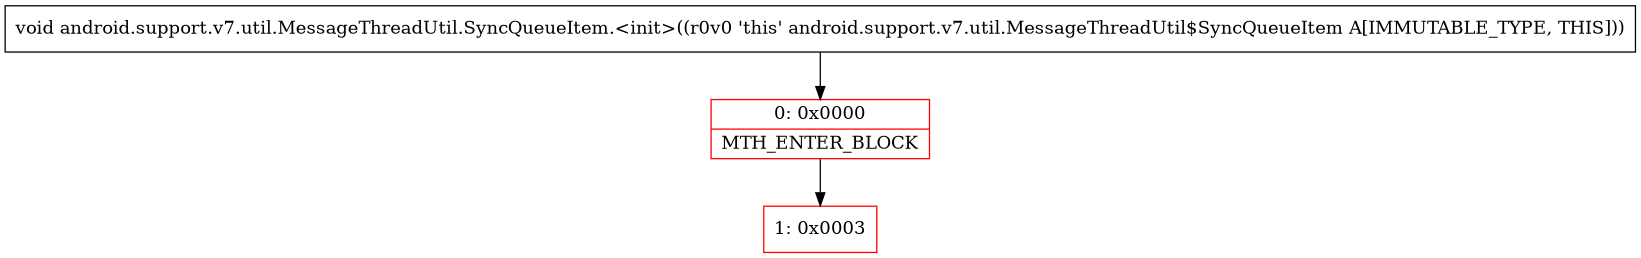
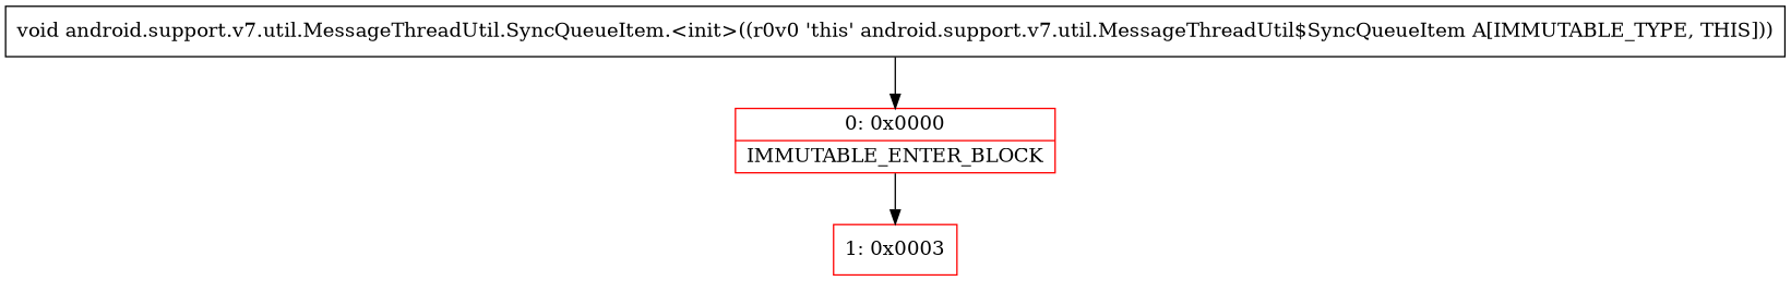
  digraph {
    fontname="DejaVu Serif"
    node [color=red shape=record fontname="DejaVu Serif"]
    edge [fontname="DejaVu Serif"]
-   n1 [label="{0\:\ 0x0000|MTH_ENTER_BLOCK\l}"]
+   n1 [label="{0\:\ 0x0000|IMMUTABLE_ENTER_BLOCK\l}"]
    n2 [label="{1\:\ 0x0003}"]
    n3 [label="{void android.support.v7.util.MessageThreadUtil.SyncQueueItem.\<init\>((r0v0 'this' android.support.v7.util.MessageThreadUtil$SyncQueueItem A[IMMUTABLE_TYPE, THIS])) }" color=""]
    subgraph cluster_1 {
      label="R(0)"
    }
    n1 -> n2
    n3 -> n1
  }
